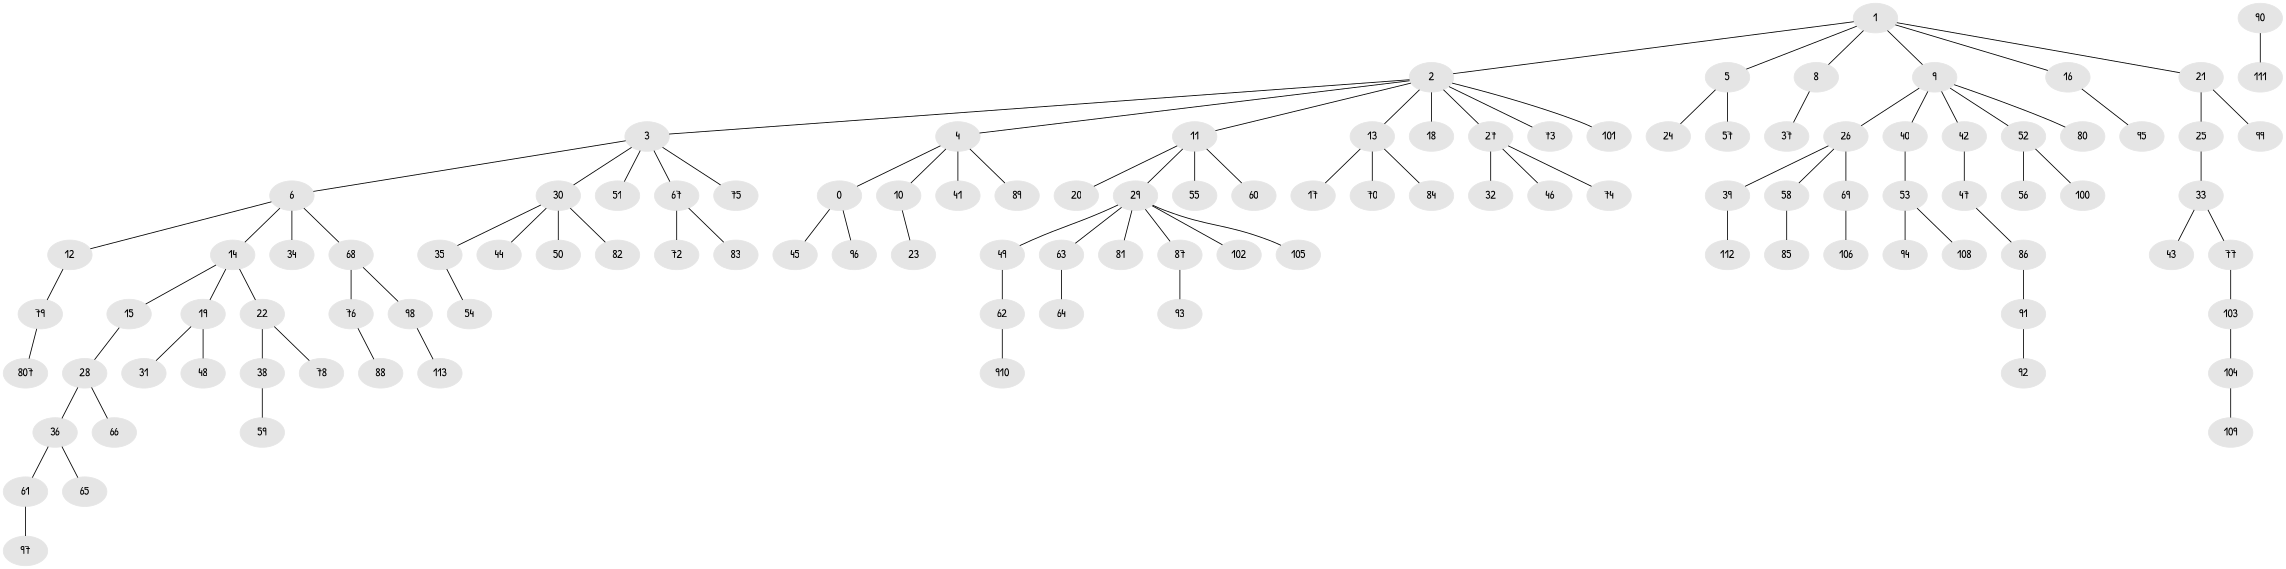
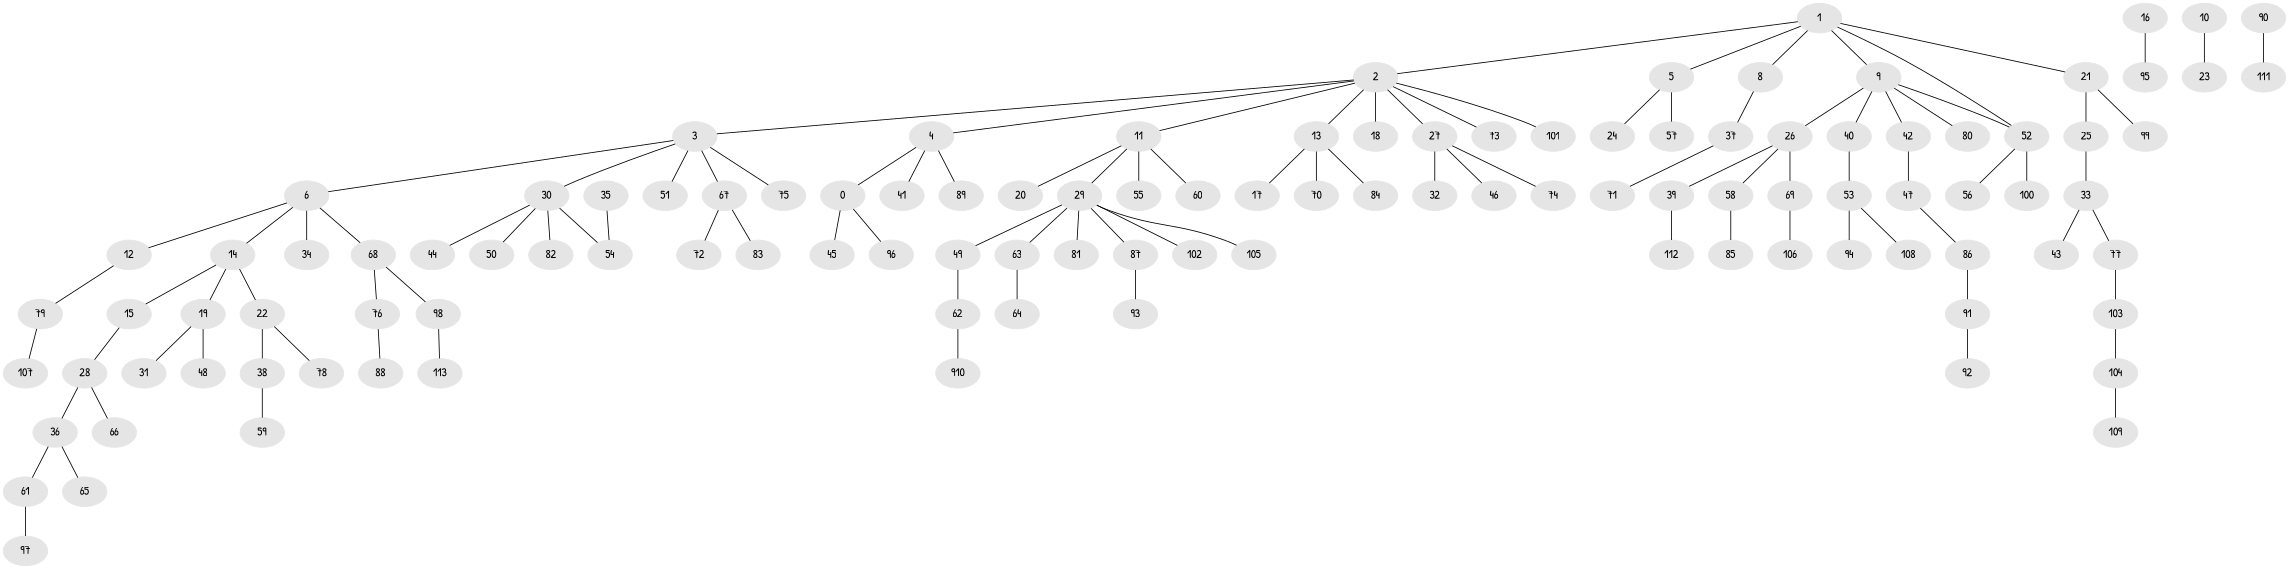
  graph {
    fontname="Patrick Hand"
    node [color=gray90 fontname="Patrick Hand" style=filled]
    edge [fontname="Patrick Hand"]
    1
    2
    5
    8
    9
    16
    21
    3
    4
    11
    13
    18
    27
    73
    101
    24
    57
    37
    26
    40
    42
    52
    80
    95
    25
    99
    6
    30
    51
    67
    75
    n32 [label=0]
    10
    41
    89
    20
    29
    55
    60
    17
    70
    84
    32
    46
    74
    12
    14
    34
    68
    35
    44
    50
    82
    72
    83
    45
    96
    23
    79
    15
    19
    22
    76
    98
+   71
    39
    58
    69
    53
    47
    56
    100
    49
    63
    81
    87
    102
    105
-   107 [label=807]
+   107
    28
    31
    48
    38
    78
    36
    66
    33
    59
    43
    77
    112
    85
    106
    61
    65
    62
    64
    93
    54
    103
    97
    94
    108
    86
    91
    n106 [label=910]
    90
    111
    88
    113
    104
    92
    109
    1 -- 2
    1 -- 5
    1 -- 8
    1 -- 9
-   1 -- 16
+   1 -- 52
    1 -- 21
    2 -- 3
    2 -- 4
    2 -- 11
    2 -- 13
    2 -- 18
    2 -- 27
    2 -- 73
    2 -- 101
    5 -- 24
    5 -- 57
    8 -- 37
    9 -- 26
    9 -- 40
    9 -- 42
    9 -- 52
    9 -- 80
    16 -- 95
    21 -- 25
    21 -- 99
    3 -- 6
    3 -- 30
    3 -- 51
    3 -- 67
    3 -- 75
    4 -- n32
-   4 -- 10
    4 -- 41
    4 -- 89
    11 -- 20
    11 -- 29
    11 -- 55
    11 -- 60
    13 -- 17
    13 -- 70
    13 -- 84
    27 -- 32
    27 -- 46
    27 -- 74
+   37 -- 71
    26 -- 39
    26 -- 58
    26 -- 69
    40 -- 53
    42 -- 47
    52 -- 56
    52 -- 100
    25 -- 33
    6 -- 12
    6 -- 14
    6 -- 34
    6 -- 68
-   30 -- 35
+   30 -- 54
    30 -- 44
    30 -- 50
    30 -- 82
    67 -- 72
    67 -- 83
    n32 -- 45
    n32 -- 96
    10 -- 23
    29 -- 49
    29 -- 63
    29 -- 81
    29 -- 87
    29 -- 102
    29 -- 105
    12 -- 79
    14 -- 15
    14 -- 19
    14 -- 22
    68 -- 76
    68 -- 98
    35 -- 54
    79 -- 107
    15 -- 28
    19 -- 31
    19 -- 48
    22 -- 38
    22 -- 78
    76 -- 88
    98 -- 113
    39 -- 112
    58 -- 85
    69 -- 106
    53 -- 94
    53 -- 108
    47 -- 86
    49 -- 62
    63 -- 64
    87 -- 93
    28 -- 36
    28 -- 66
    38 -- 59
    36 -- 61
    36 -- 65
    33 -- 43
    33 -- 77
    77 -- 103
    61 -- 97
    62 -- n106
    103 -- 104
    86 -- 91
    91 -- 92
    90 -- 111
    104 -- 109
  }
